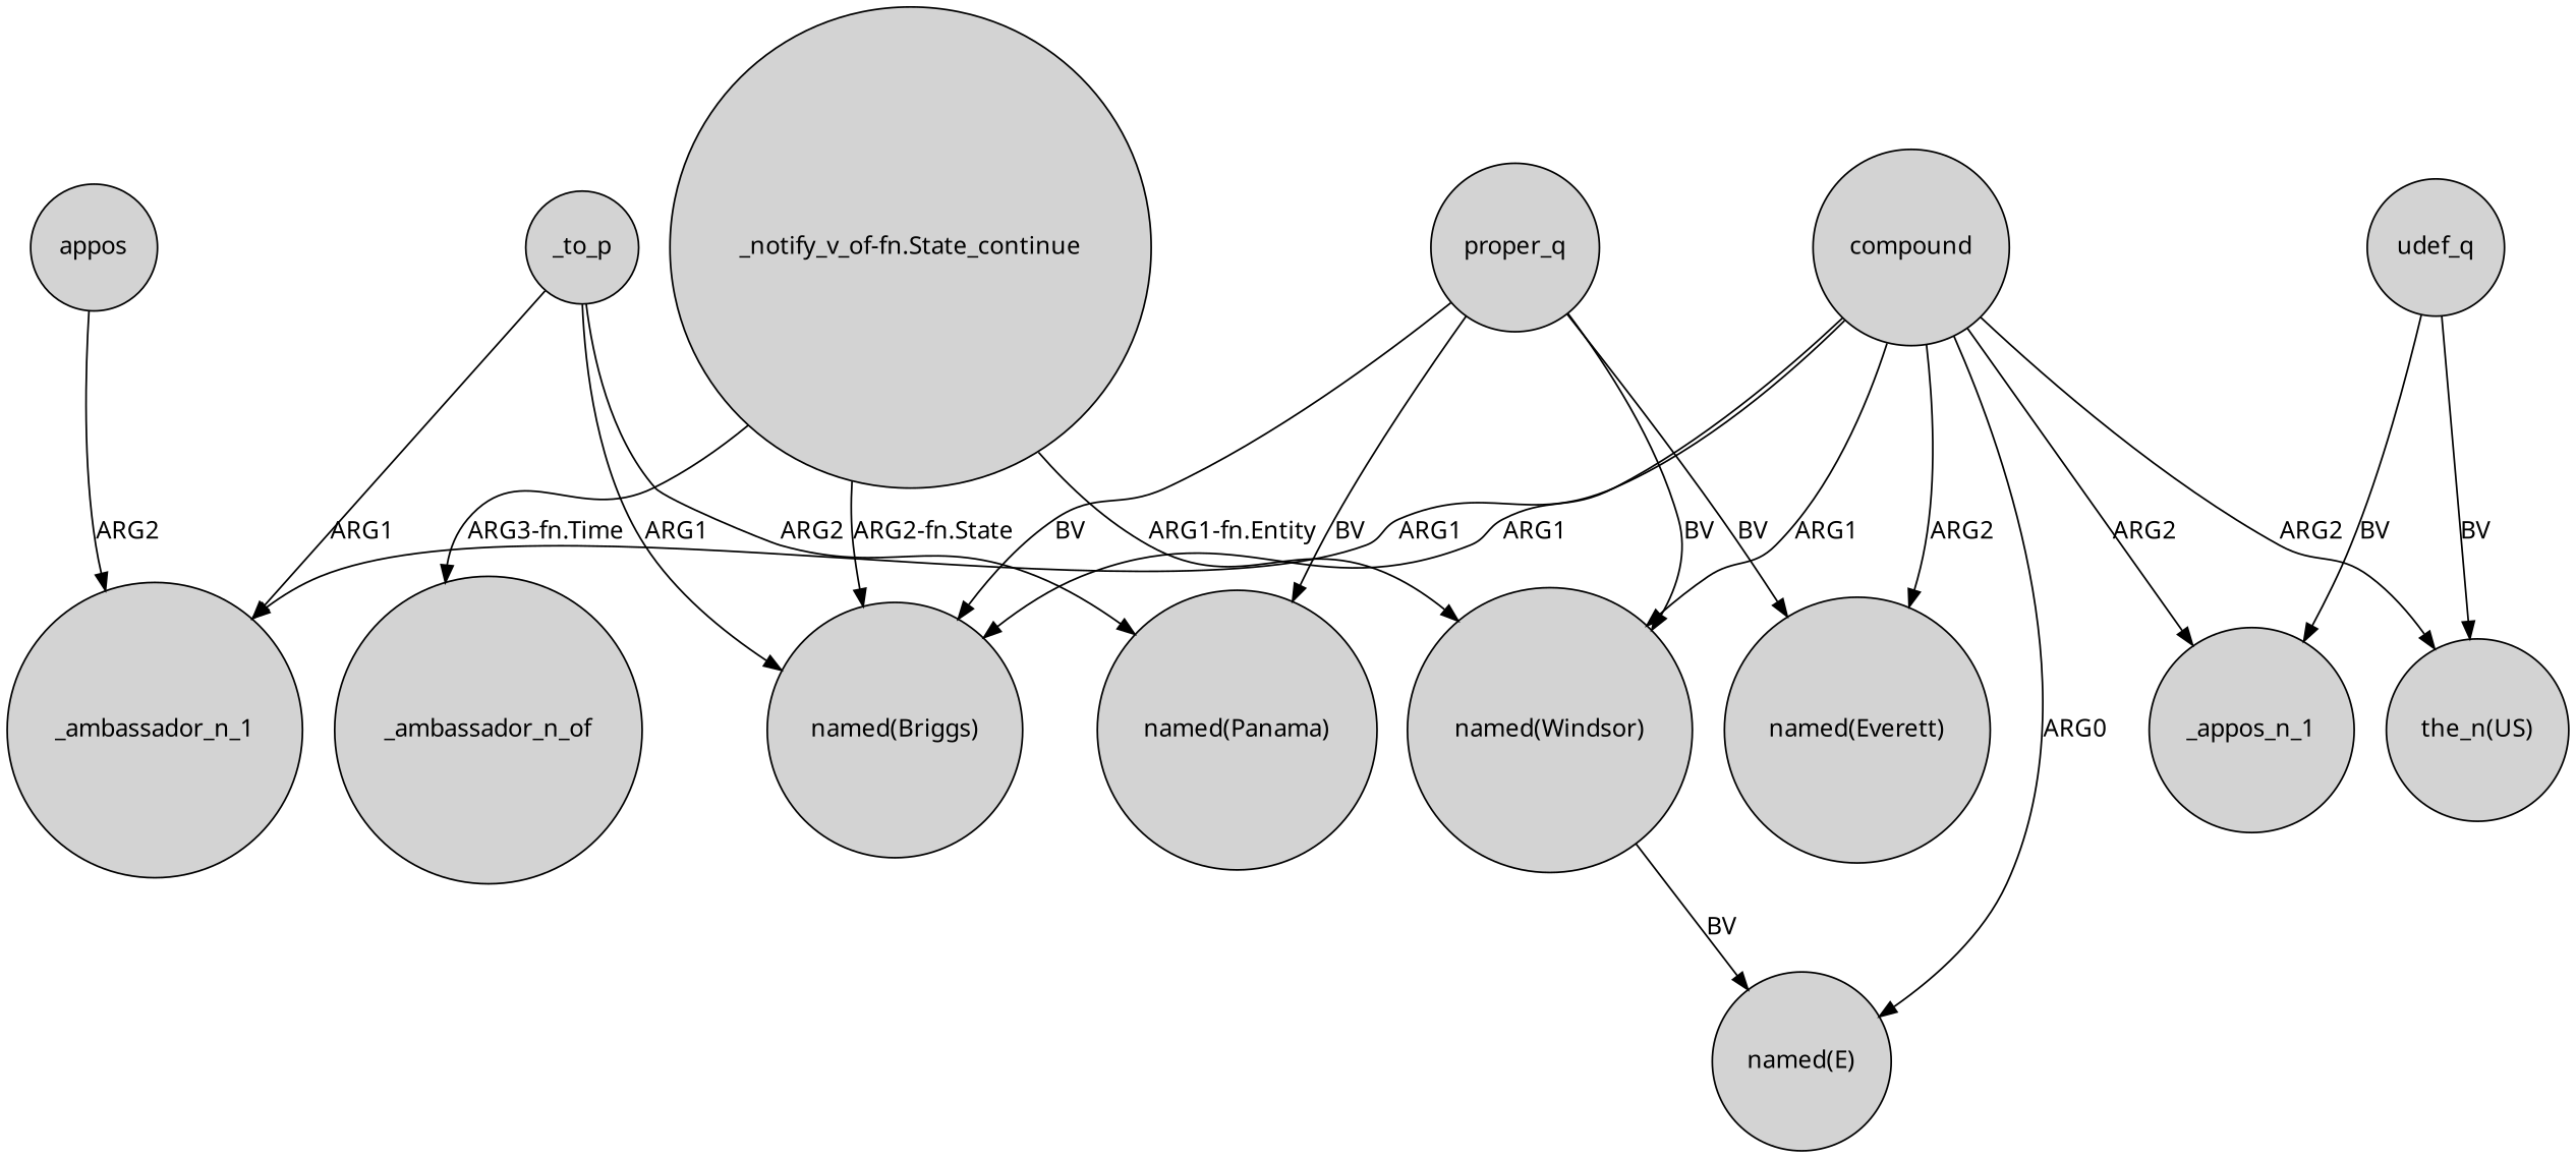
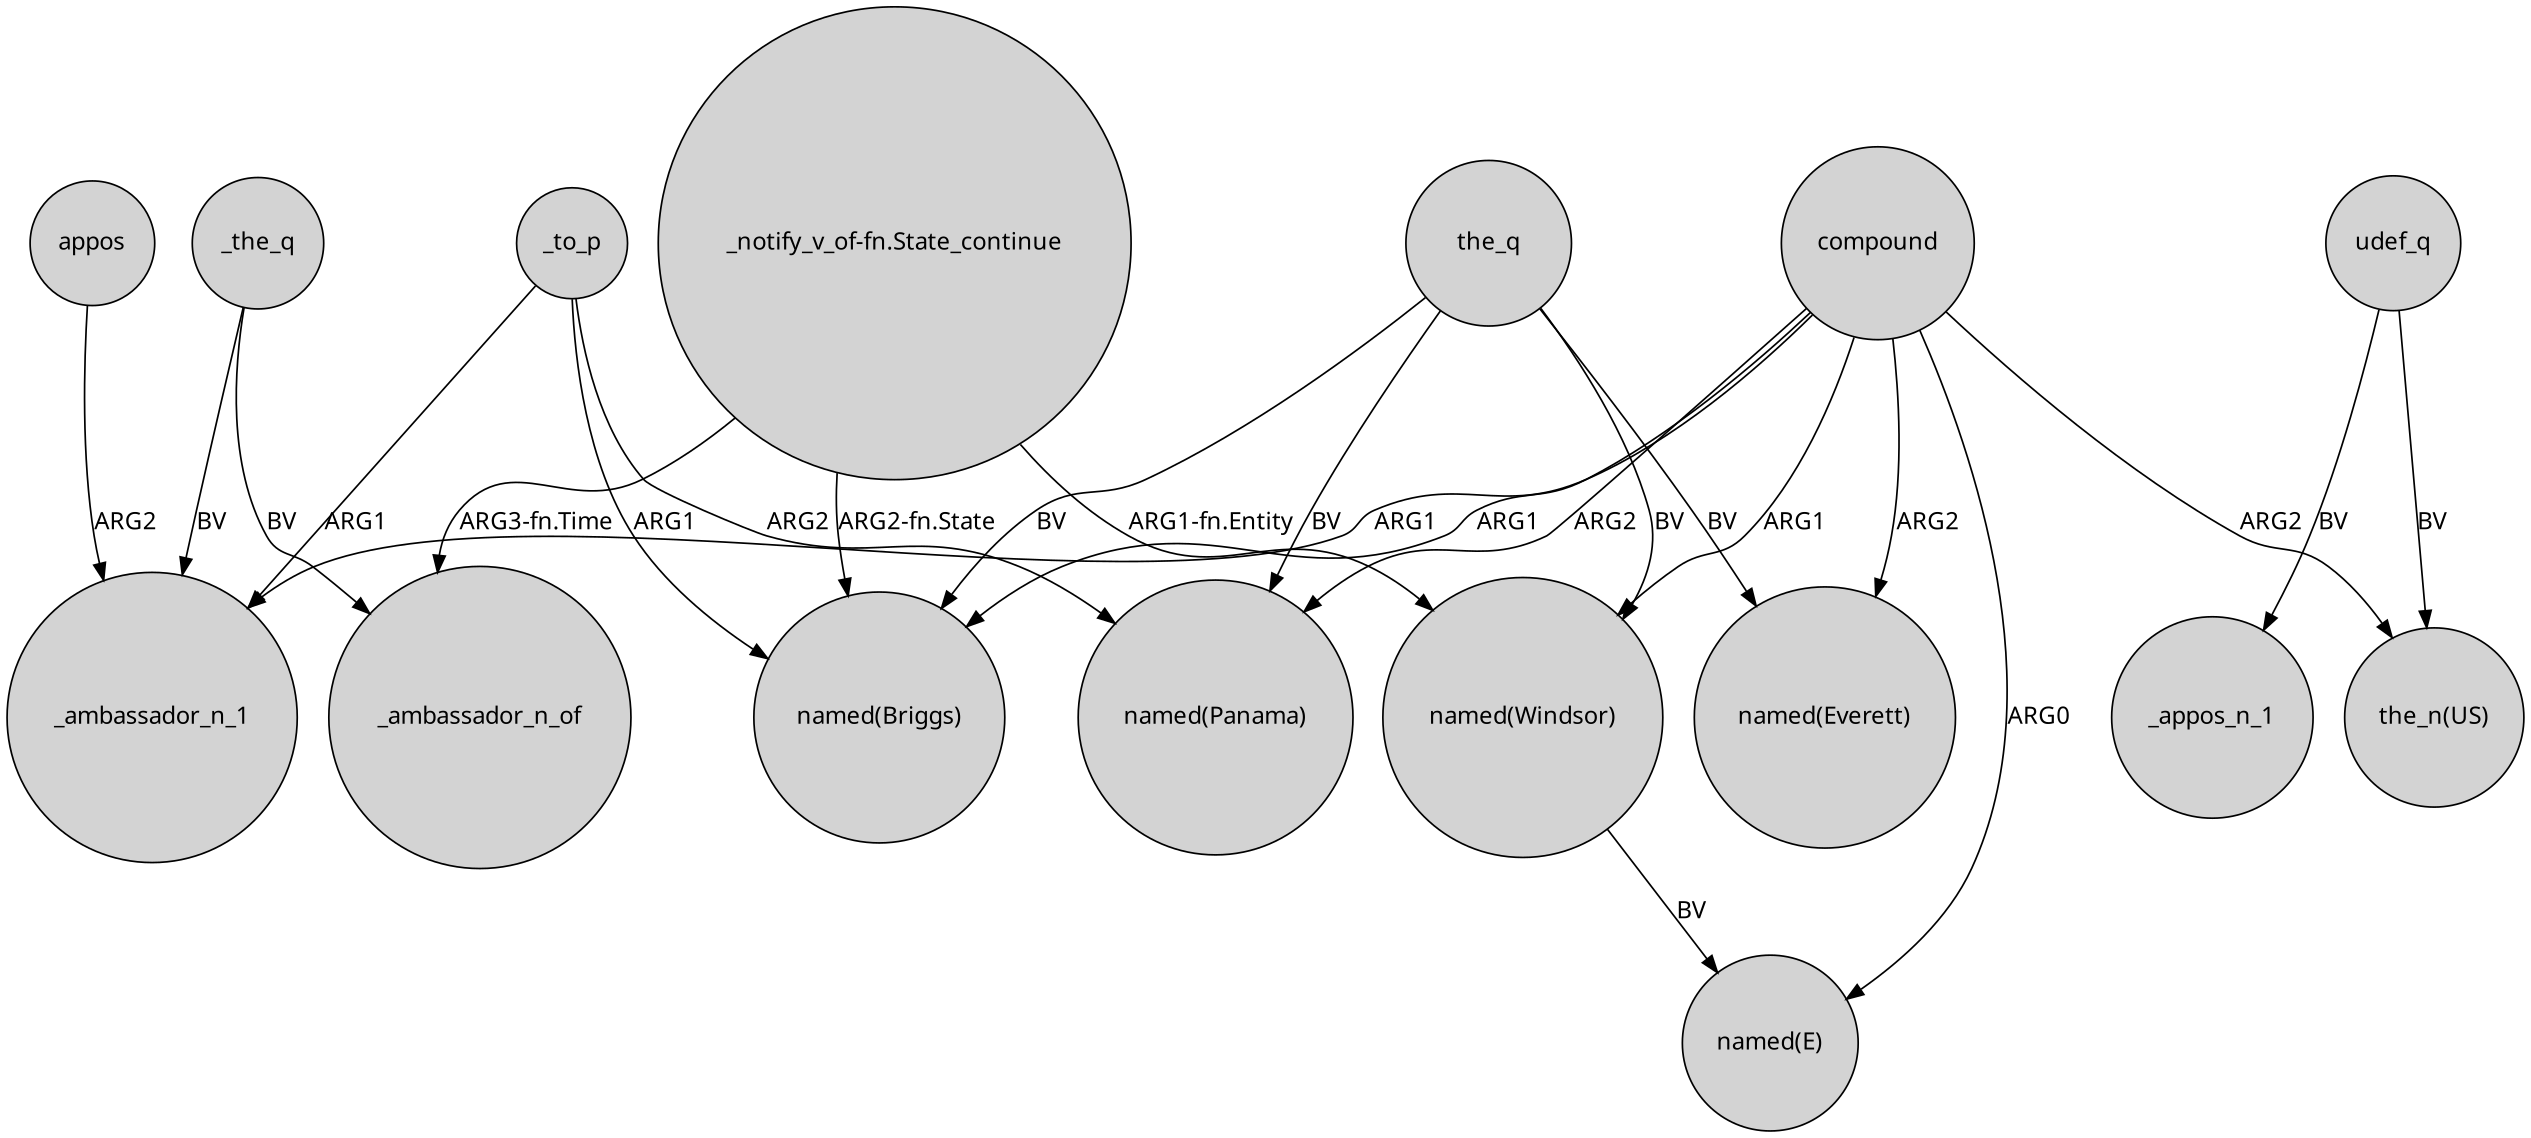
  digraph {
    fontname="Noto Sans"
    node [fontname="Noto Sans" shape=circle style=filled]
    edge [fontname="Noto Sans"]
    appos
    _ambassador_n_1
    compound
    "named(Briggs)"
    n5 [label=_appos_n_1]
    "named(Windsor)"
    "named(E)"
    "named(Everett)"
    n9 [label="the_n(US)"]
    "_notify_v_of-fn.State_continue"
    n11 [label=_ambassador_n_of]
-   proper_q
+   proper_q [label=the_q]
    "named(Panama)"
    udef_q
+   _the_q
    _to_p
    appos -> _ambassador_n_1 [label=ARG2]
    compound -> _ambassador_n_1 [label=ARG1]
    compound -> "named(Briggs)" [label=ARG1]
-   compound -> n5 [label=ARG2]
+   compound -> "named(Panama)" [label=ARG2]
    compound -> "named(Windsor)" [label=ARG1]
    compound -> "named(E)" [label=ARG0]
    compound -> "named(Everett)" [label=ARG2]
    compound -> n9 [label=ARG2]
    "named(Windsor)" -> "named(E)" [label=BV]
    "_notify_v_of-fn.State_continue" -> "named(Briggs)" [label="ARG2-fn.State"]
    "_notify_v_of-fn.State_continue" -> "named(Windsor)" [label="ARG1-fn.Entity"]
    "_notify_v_of-fn.State_continue" -> n11 [label="ARG3-fn.Time"]
    proper_q -> "named(Briggs)" [label=BV]
    proper_q -> "named(Windsor)" [label=BV]
    proper_q -> "named(Everett)" [label=BV]
    proper_q -> "named(Panama)" [label=BV]
    udef_q -> n5 [label=BV]
    udef_q -> n9 [label=BV]
+   _the_q -> _ambassador_n_1 [label=BV]
+   _the_q -> n11 [label=BV]
    _to_p -> _ambassador_n_1 [label=ARG1]
    _to_p -> "named(Briggs)" [label=ARG1]
    _to_p -> "named(Panama)" [label=ARG2]
  }
